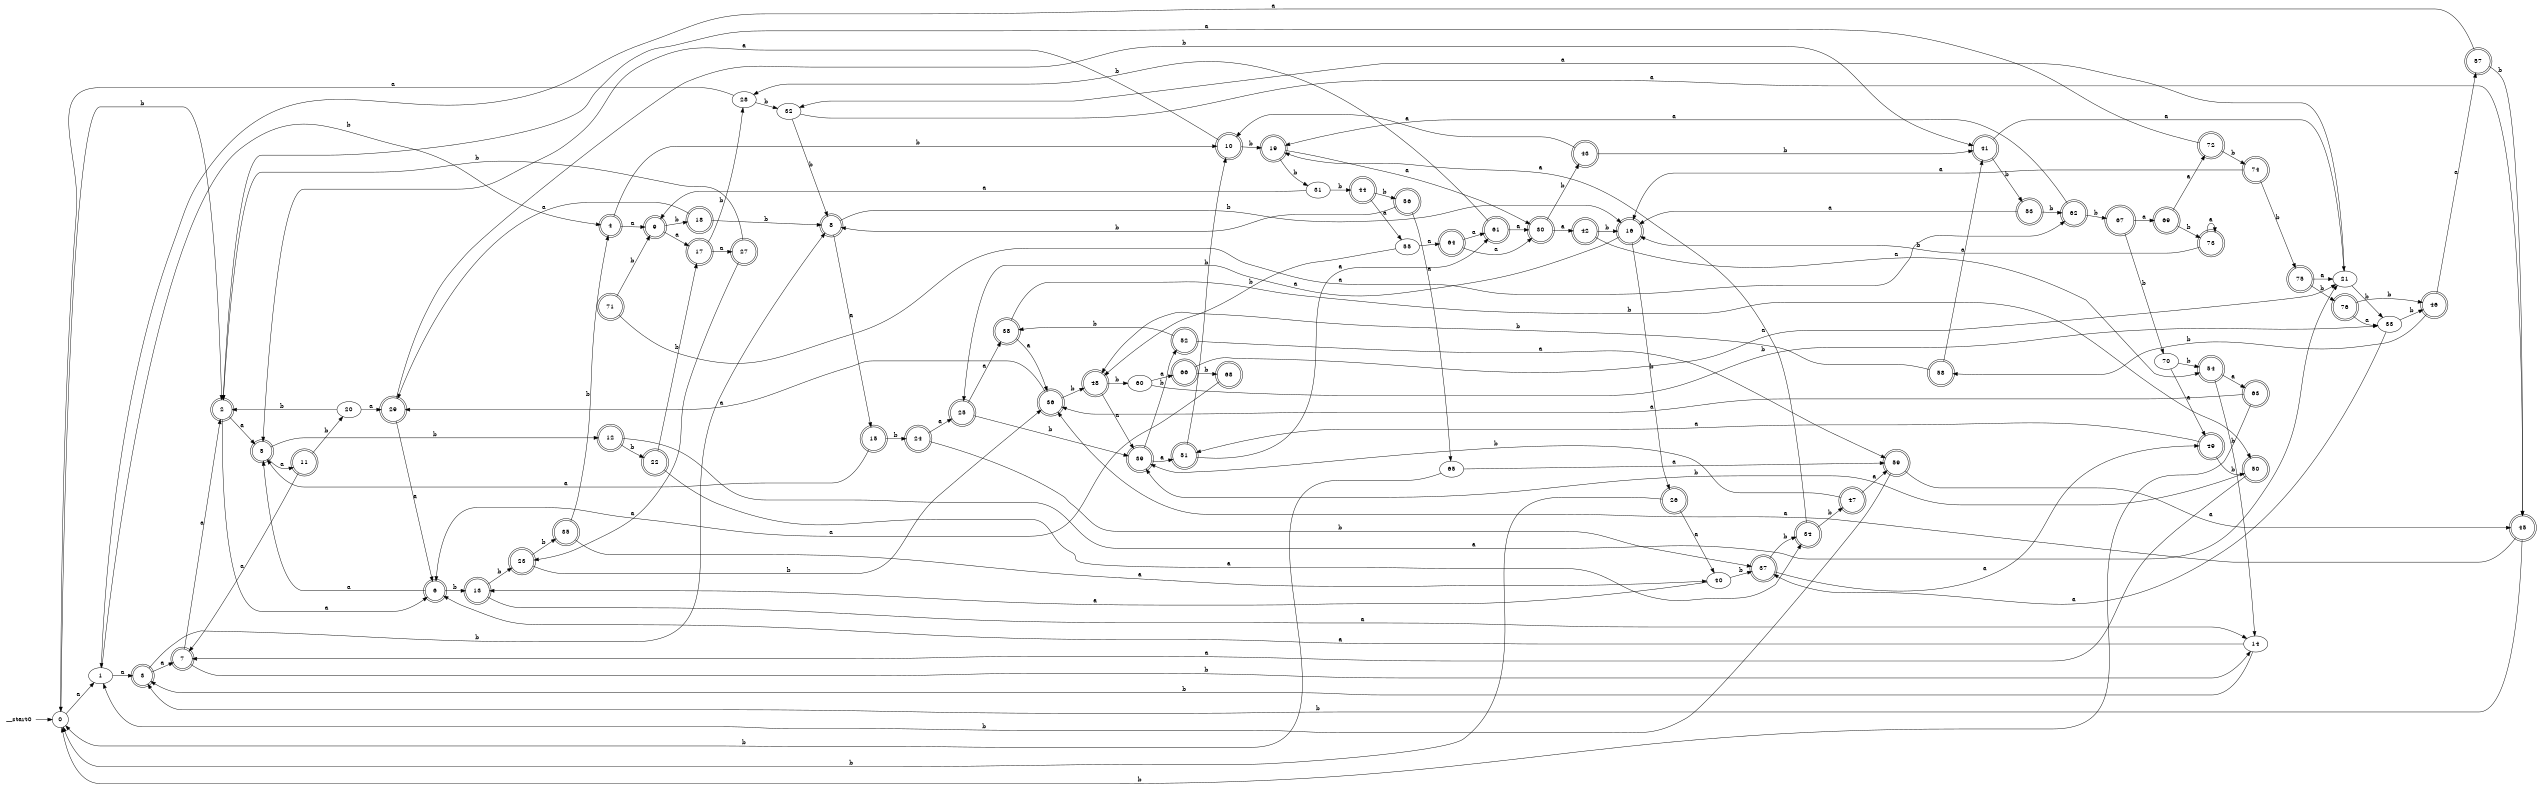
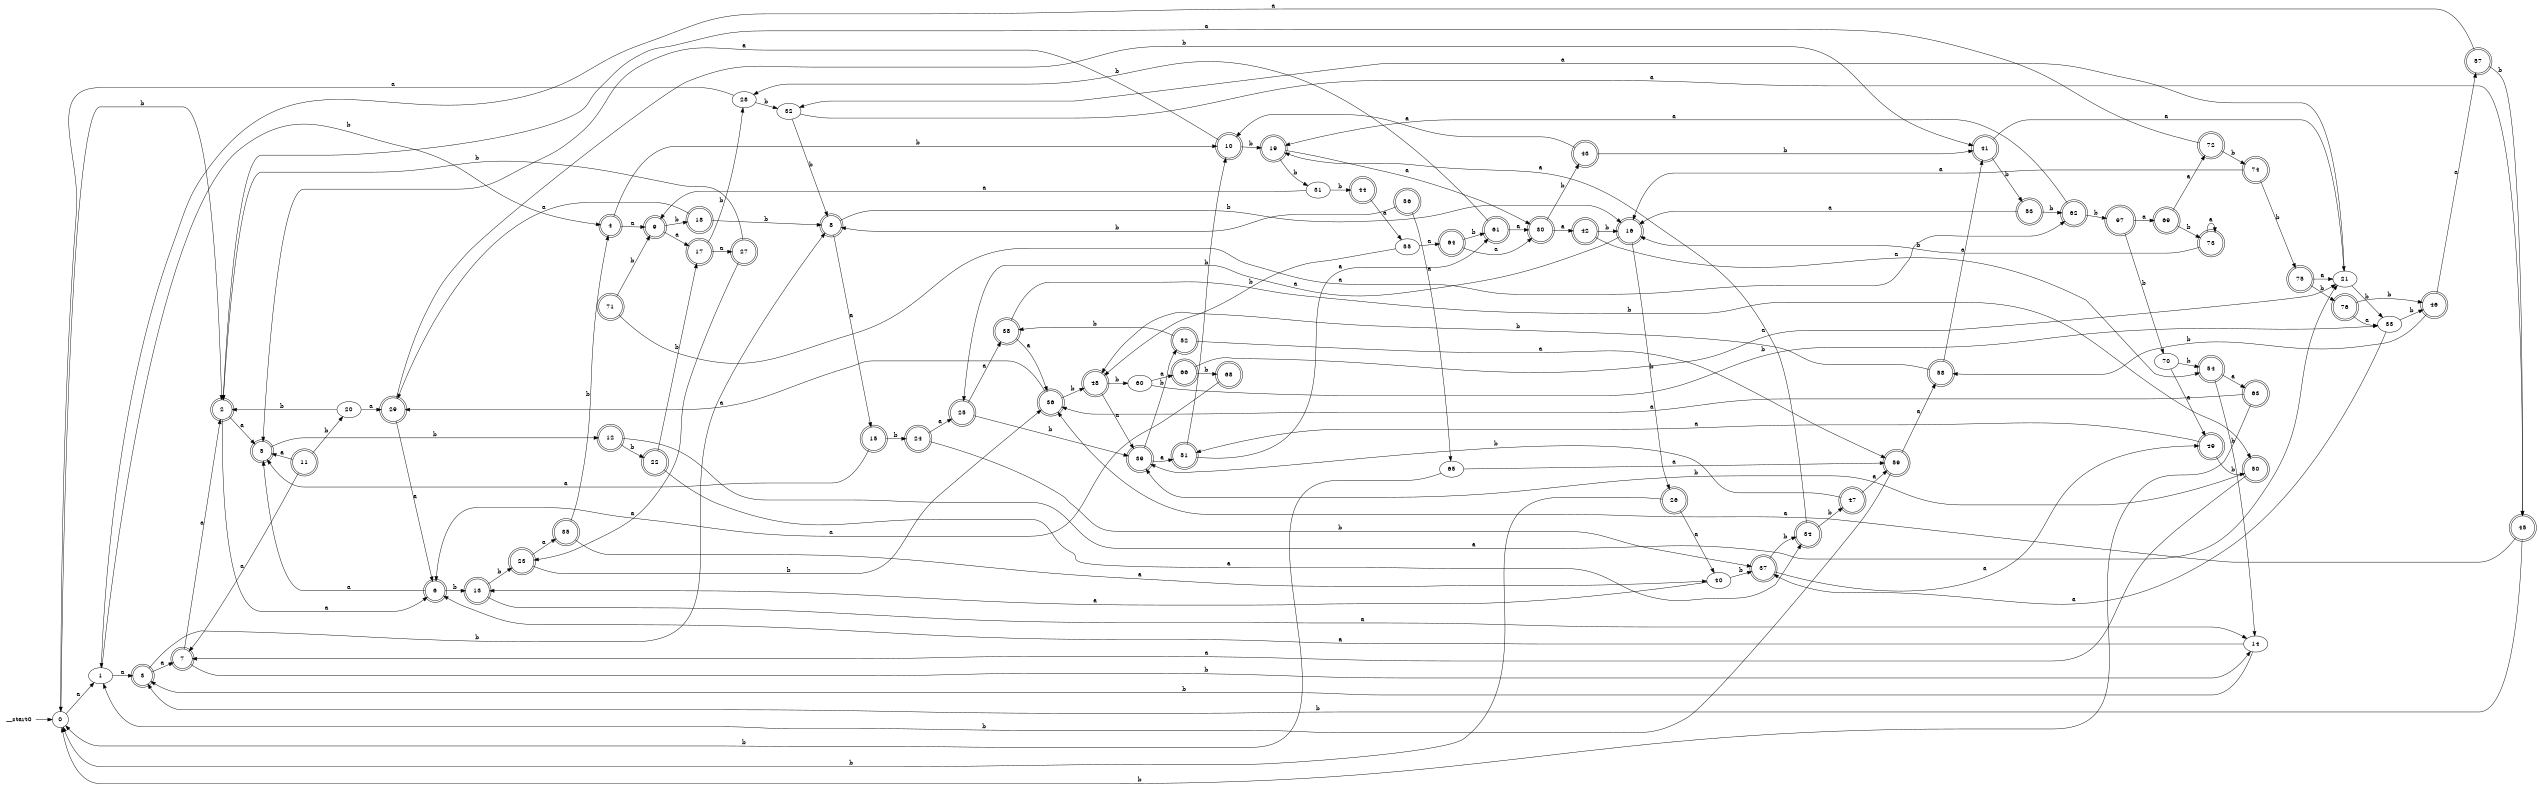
  digraph {
    rankdir=LR
    node [shape=doublecircle]
    __start0 [shape=none]
    0 [shape=circle]
    1 [shape=""]
    2
    3
    4
    5
    6
    7
    8
    9
    10
    11
    12
    13
    14 [shape=""]
    15
    16
    17
    18
    19
    20 [shape=""]
    21 [shape=""]
    22
    23
    24
    25
    26
    27
    28 [shape=""]
    29
    30
    31 [shape=""]
    32 [shape=""]
    33 [shape=""]
    34
    35
    36
    37
    38
    39
    40 [shape=""]
    41
    42
    43
    44
    45
    46
    47
    48
    49
    50
    51
    52
    53
    54
    55 [shape=""]
    56
    57
    58
    59
    60 [shape=""]
    61
    62
    63
    64
    65 [shape=""]
    66
-   67
+   67 [label=97]
    68
    69
    70 [shape=""]
    72
    73
    71
    74
    75
    76
    __start0 -> 0
    0 -> 1 [label=a]
    0 -> 2 [label=b]
    1 -> 3 [label=a]
    1 -> 4 [label=b]
    2 -> 5 [label=a]
    2 -> 6 [label=a]
    3 -> 7 [label=a]
    3 -> 8 [label=b]
    4 -> 9 [label=a]
    4 -> 10 [label=b]
-   5 -> 11 [label=a]
+   11 -> 5 [label=a]
    5 -> 12 [label=b]
    6 -> 5 [label=a]
    6 -> 13 [label=b]
    7 -> 2 [label=a]
    7 -> 14 [label=b]
    8 -> 15 [label=a]
    8 -> 16 [label=b]
    9 -> 17 [label=a]
    9 -> 18 [label=b]
    10 -> 5 [label=a]
    10 -> 19 [label=b]
    11 -> 7 [label=a]
    11 -> 20 [label=b]
    12 -> 21 [label=a]
    12 -> 22 [label=b]
    13 -> 14 [label=a]
    13 -> 23 [label=b]
    14 -> 3 [label=b]
    14 -> 6 [label=a]
    15 -> 5 [label=a]
    15 -> 24 [label=b]
    16 -> 25 [label=a]
    16 -> 26 [label=b]
    17 -> 27 [label=a]
    17 -> 28 [label=b]
    18 -> 8 [label=b]
    18 -> 29 [label=a]
    19 -> 30 [label=a]
    19 -> 31 [label=b]
    20 -> 2 [label=b]
    20 -> 29 [label=a]
    21 -> 32 [label=a]
    21 -> 33 [label=b]
    22 -> 17 [label=b]
    22 -> 34 [label=a]
-   23 -> 35 [label=b]
+   23 -> 35 [label=a]
    23 -> 36 [label=b]
    24 -> 25 [label=a]
    24 -> 37 [label=b]
    25 -> 38 [label=a]
    25 -> 39 [label=b]
    26 -> 0 [label=b]
    26 -> 40 [label=a]
    27 -> 2 [label=b]
    27 -> 23 [label=a]
    28 -> 0 [label=a]
    28 -> 32 [label=b]
    29 -> 6 [label=a]
    29 -> 41 [label=b]
    30 -> 42 [label=a]
    30 -> 43 [label=b]
    31 -> 9 [label=a]
    31 -> 44 [label=b]
    32 -> 8 [label=b]
    32 -> 45 [label=a]
    33 -> 37 [label=a]
    33 -> 46 [label=b]
    34 -> 19 [label=a]
    34 -> 47 [label=b]
    35 -> 4 [label=b]
    35 -> 40 [label=a]
    36 -> 29 [label=a]
    36 -> 48 [label=b]
    37 -> 34 [label=b]
    37 -> 49 [label=a]
    38 -> 36 [label=a]
    38 -> 50 [label=b]
    39 -> 51 [label=a]
    39 -> 52 [label=b]
    40 -> 13 [label=a]
    40 -> 37 [label=b]
    41 -> 21 [label=a]
    41 -> 53 [label=b]
    42 -> 16 [label=b]
    42 -> 54 [label=a]
    43 -> 10 [label=a]
    43 -> 41 [label=b]
    44 -> 55 [label=a]
-   44 -> 56 [label=b]
    45 -> 3 [label=b]
    45 -> 36 [label=a]
    46 -> 57 [label=a]
    46 -> 58 [label=b]
    47 -> 39 [label=b]
    47 -> 59 [label=a]
    48 -> 39 [label=a]
    48 -> 60 [label=b]
    49 -> 50 [label=b]
    49 -> 51 [label=a]
    50 -> 7 [label=a]
    50 -> 39 [label=b]
    51 -> 10 [label=b]
    51 -> 61 [label=a]
    52 -> 38 [label=b]
    52 -> 59 [label=a]
    53 -> 16 [label=a]
    53 -> 62 [label=b]
    54 -> 14 [label=b]
    54 -> 63 [label=a]
    55 -> 48 [label=b]
    55 -> 64 [label=a]
    56 -> 8 [label=b]
    56 -> 65 [label=a]
    57 -> 1 [label=a]
    57 -> 45 [label=b]
    58 -> 41 [label=a]
    58 -> 48 [label=b]
    59 -> 1 [label=b]
-   59 -> 45 [label=a]
+   59 -> 58 [label=a]
    60 -> 33 [label=b]
    60 -> 66 [label=a]
    61 -> 28 [label=b]
    61 -> 30 [label=a]
    62 -> 19 [label=a]
    62 -> 67 [label=b]
    63 -> 0 [label=b]
    63 -> 36 [label=a]
    64 -> 30 [label=a]
-   64 -> 61 [label=a]
+   64 -> 61 [label=b]
    65 -> 0 [label=b]
    65 -> 59 [label=a]
    66 -> 21 [label=a]
    66 -> 68 [label=b]
    67 -> 69 [label=a]
    67 -> 70 [label=b]
    68 -> 6 [label=a]
    69 -> 72 [label=a]
    69 -> 73 [label=b]
    70 -> 49 [label=a]
    70 -> 54 [label=b]
    72 -> 2 [label=a]
    72 -> 74 [label=b]
    73 -> 16 [label=b]
    73 -> 73 [label=a]
    71 -> 9 [label=b]
    71 -> 62 [label=a]
    74 -> 16 [label=a]
    74 -> 75 [label=b]
    75 -> 21 [label=a]
    75 -> 76 [label=b]
    76 -> 33 [label=a]
    76 -> 46 [label=b]
  }
